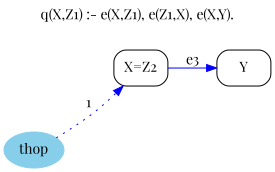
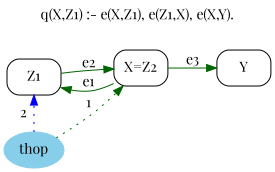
  strict digraph {
    label="q(X,Z1) :- e(X,Z1), e(Z1,X), e(X,Y)."
    labelloc=t
    rankdir=LR
    fontname="Playfair Display"
    node [fontname="Playfair Display" shape=box style=rounded]
    edge [color=darkgreen fontname="Playfair Display"]
+   Z1 [height=0.5 width=0.75]
    n2 [height=0.5 label="X=Z2" width=0.75]
    Y [height=0.5 width=0.75]
    thop [color=skyblue fillcolor=skyblue height=0.5 shape=oval style="filled,rounded" width=0.79437]
-   n2 -> Y [color=blue label=e3]
-   thop -> n2 [color=blue constraint=false label=1 style=dotted]
+   Z1 -> n2 [label=e2]
+   n2 -> Z1 [label=e1]
+   n2 -> Y [label=e3]
+   thop -> Z1 [color=blue constraint=false label=2 style=dotted]
+   thop -> n2 [constraint=false label=1 style=dotted]
  }
